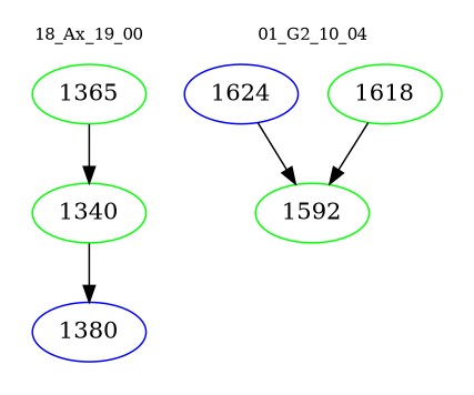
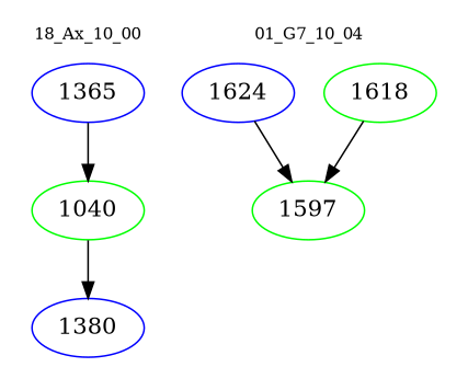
  digraph {
    node [color=blue]
    edge [color=black]
-   n1 [color=green label=1365]
-   n2 [color=green label=1340]
+   n1 [label=1365]
+   n2 [color=green label=1040]
    n3 [label=1380]
    n4 [color=green label=1618]
-   n5 [color=green label=1592]
+   n5 [color=green label=1597]
    n6 [label=1624]
    subgraph cluster_1 {
      color=white
      fontsize=10
-     label="18_Ax_19_00"
+     label="18_Ax_10_00"
      n1
      n2
      n3
    }
    subgraph cluster_2 {
      color=white
      fontsize=10
-     label="01_G2_10_04"
+     label="01_G7_10_04"
      n4
      n5
      n6
    }
    n1 -> n2
    n2 -> n3
    n4 -> n5
    n6 -> n5
  }
